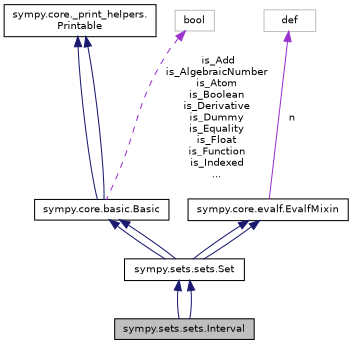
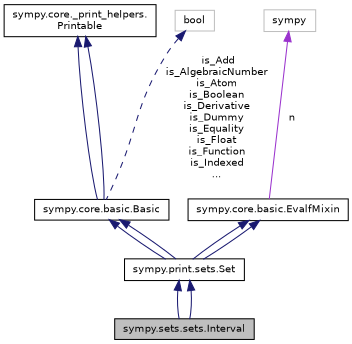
  digraph {
    node [color=black fillcolor=white fontname=Helvetica fontsize=10 shape=record style=filled]
    edge [color=midnightblue dir=back fontname=Helvetica fontsize=10 labelfontname=Helvetica labelfontsize=10 style=solid]
    n1 [fillcolor=grey75 fontcolor=black height=0.2 label="sympy.sets.sets.Interval" width=0.4]
-   n2 [height=0.2 label="sympy.sets.sets.Set" width=0.4]
+   n2 [height=0.2 label="sympy.print.sets.Set" width=0.4]
    n3 [height=0.2 label="sympy.core.basic.Basic" width=0.4]
    n4 [height=0.2 label="sympy.core._print_helpers.\lPrintable" width=0.4]
    n5 [color=grey75 height=0.2 label=bool width=0.4]
-   n6 [height=0.2 label="sympy.core.evalf.EvalfMixin" width=0.4]
-   n7 [color=grey75 height=0.2 label=def width=0.4]
+   n6 [height=0.2 label="sympy.core.basic.EvalfMixin" width=0.4]
+   n7 [color=grey75 height=0.2 label=sympy width=0.4]
    n2 -> n1
    n2 -> n1
    n3 -> n2
    n3 -> n2
    n4 -> n3
    n4 -> n3
-   n5 -> n3 [color=darkorchid3 label=" is_Add\nis_AlgebraicNumber\nis_Atom\nis_Boolean\nis_Derivative\nis_Dummy\nis_Equality\nis_Float\nis_Function\nis_Indexed\n..." style=dashed]
+   n5 -> n3 [label=" is_Add\nis_AlgebraicNumber\nis_Atom\nis_Boolean\nis_Derivative\nis_Dummy\nis_Equality\nis_Float\nis_Function\nis_Indexed\n..." style=dashed]
    n6 -> n2
    n6 -> n2
    n7 -> n6 [color=darkorchid3 label=" n"]
  }
